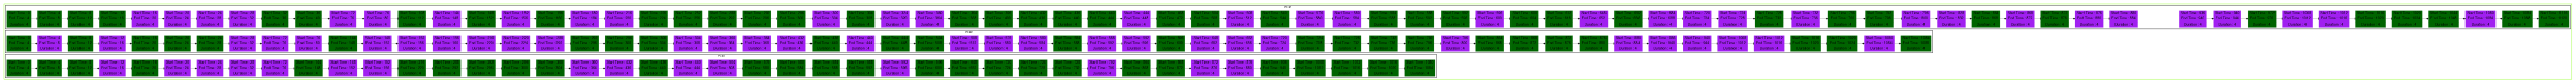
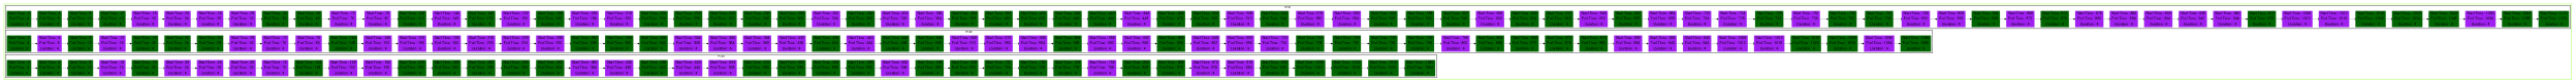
  digraph {
    fontname="Helvetica,Arial,sans-serif"
    rankdir=LR
    node [color=darkgreen fontname="Helvetica,Arial,sans-serif" fontsize=20 shape=record style=filled]
    edge [arrowhead=tee fontname="Helvetica,Arial,sans-serif"]
    n1 [label="Start Time : 0 | End Time : 4 | Duration : 4"]
    n2 [label="Start Time : 4 | End Time : 8 | Duration : 4"]
    n3 [label="Start Time : 8 | End Time : 12 | Duration : 4"]
    n4 [label="Start Time : 12 | End Time : 16 | Duration : 4"]
    n5 [color=purple label="Start Time : 16 | End Time : 20 | Duration : 4"]
    n6 [color=purple label="Start Time : 20 | End Time : 24 | Duration : 4"]
    n7 [color=purple label="Start Time : 24 | End Time : 28 | Duration : 4"]
    n8 [color=purple label="Start Time : 28 | End Time : 32 | Duration : 4"]
    n9 [label="Start Time : 32 | End Time : 36 | Duration : 4"]
    n10 [label="Start Time : 36 | End Time : 40 | Duration : 4"]
    n11 [color=purple label="Start Time : 72 | End Time : 76 | Duration : 4"]
    n12 [color=purple label="Start Time : 76 | End Time : 80 | Duration : 4"]
    n13 [label="Start Time : 108 | End Time : 112 | Duration : 4"]
    n14 [color=purple label="Start Time : 144 | End Time : 148 | Duration : 4"]
    n15 [label="Start Time : 148 | End Time : 152 | Duration : 4"]
    n16 [color=purple label="Start Time : 152 | End Time : 156 | Duration : 4"]
    n17 [label="Start Time : 156 | End Time : 160 | Duration : 4"]
    n18 [color=purple label="Start Time : 180 | End Time : 184 | Duration : 4"]
    n19 [color=purple label="Start Time : 216 | End Time : 220 | Duration : 4"]
    n20 [label="Start Time : 220 | End Time : 224 | Duration : 4"]
    n21 [label="Start Time : 252 | End Time : 256 | Duration : 4"]
    n22 [label="Start Time : 288 | End Time : 292 | Duration : 4"]
    n23 [label="Start Time : 292 | End Time : 296 | Duration : 4"]
    n24 [label="Start Time : 296 | End Time : 300 | Duration : 4"]
    n25 [color=purple label="Start Time : 300 | End Time : 304 | Duration : 4"]
    n26 [label="Start Time : 304 | End Time : 308 | Duration : 4"]
    n27 [color=purple label="Start Time : 324 | End Time : 320 | Duration : 4"]
    n28 [color=purple label="Start Time : 360 | End Time : 364 | Duration : 4"]
    n29 [label="Start Time : 364 | End Time : 368 | Duration : 4"]
    n30 [label="Start Time : 396 | End Time : 400 | Duration : 4"]
    n31 [label="Start Time : 432 | End Time : 436 | Duration : 4"]
    n32 [label="Start Time : 436 | End Time : 440 | Duration : 4"]
    n33 [label="Start Time : 440 | End Time : 444 | Duration : 4"]
    n34 [color=purple label="Start Time : 444 | End Time : 448 | Duration : 4"]
    n35 [label="Start Time : 468 | End Time : 472 | Duration : 4"]
    n36 [label="Start Time : 504 | End Time : 508 | Duration : 4"]
    n37 [color=purple label="Start Time : 508 | End Time : 512 | Duration : 4"]
    n38 [label="Start Time : 540 | End Time : 544 | Duration : 4"]
    n39 [color=purple label="Start Time : 576 | End Time : 580 | Duration : 4"]
    n40 [color=purple label="Start Time : 580 | End Time : 584 | Duration : 4"]
    n41 [label="Start Time : 584 | End Time : 588 | Duration : 4"]
    n42 [label="Start Time : 588 | End Time : 592 | Duration : 4"]
    n43 [label="Start Time : 592 | End Time : 596 | Duration : 4"]
    n44 [color=purple label="Start Time : 596 | End Time : 600 | Duration : 4"]
    n45 [label="Start Time : 600 | End Time : 604 | Duration : 4"]
    n46 [label="Start Time : 612 | End Time : 616 | Duration : 4"]
    n47 [color=purple label="Start Time : 648 | End Time : 652 | Duration : 4"]
    n48 [label="Start Time : 652 | End Time : 656 | Duration : 4"]
    n49 [color=purple label="Start Time : 684 | End Time : 688 | Duration : 4"]
    n50 [color=purple label="Start Time : 720 | End Time : 724 | Duration : 4"]
    n51 [color=purple label="Start Time : 724 | End Time : 728 | Duration : 4"]
    n52 [label="Start Time : 728 | End Time : 732 | Duration : 4"]
    n53 [color=purple label="Start Time : 732 | End Time : 736 | Duration : 4"]
    n54 [label="Start Time : 756 | End Time : 760 | Duration : 4"]
    n55 [label="Start Time : 792 | End Time : 796 | Duration : 4"]
    n56 [color=purple label="Start Time : 796 | End Time : 800 | Duration : 4"]
    n57 [color=purple label="Start Time : 828 | End Time : 832 | Duration : 4"]
    n58 [label="Start Time : 864 | End Time : 868 | Duration : 4"]
    n59 [color=purple label="Start Time : 868 | End Time : 872 | Duration : 4"]
    n60 [label="Start Time : 872 | End Time : 876 | Duration : 4"]
    n61 [color=purple label="Start Time : 876 | End Time : 880 | Duration : 4"]
    n62 [color=purple label="Start Time : 880 | End Time : 884 | Duration : 4"]
+   n63 [color=purple label="Start Time : 900 | End Time : 904 | Duration : 4"]
    n64 [color=purple label="Start Time : 936 | End Time : 940 | Duration : 4"]
    n65 [color=purple label="Start Time : 940 | End Time : 944 | Duration : 4"]
    n66 [label="Start Time : 972 | End Time : 976 | Duration : 4"]
    n67 [color=purple label="Start Time : 1008 | End Time : 1012 | Duration : 4"]
    n68 [color=purple label="Start Time : 1012 | End Time : 1016 | Duration : 4"]
    n69 [label="Start Time : 1016 | End Time : 1020 | Duration : 4"]
    n70 [label="Start Time : 1020 | End Time : 1024 | Duration : 4"]
    n71 [label="Start Time : 1044 | End Time : 1048 | Duration : 4"]
    n72 [color=purple label="Start Time : 1080 | End Time : 1084 | Duration : 4"]
    n73 [label="Start Time : 1084 | End Time : 1088 | Duration : 4"]
    n74 [label="Start Time : 1116 | End Time : 1120 | Duration : 4"]
    n75 [label="Start Time : 0 | End Time : 4 | Duration : 4"]
    n76 [color=purple label="Start Time : 4 | End Time : 8 | Duration : 4"]
    n77 [label="Start Time : 8 | End Time : 12 | Duration : 4"]
    n78 [color=purple label="Start Time : 12 | End Time : 16 | Duration : 4"]
    n79 [label="Start Time : 16 | End Time : 20 | Duration : 4"]
    n80 [label="Start Time : 20 | End Time : 24 | Duration : 4"]
    n81 [label="Start Time : 24 | End Time : 28 | Duration : 4"]
    n82 [color=purple label="Start Time : 28 | End Time : 32 | Duration : 4"]
    n83 [color=purple label="Start Time : 72 | End Time : 76 | Duration : 4"]
    n84 [color=purple label="Start Time : 76 | End Time : 80 | Duration : 4"]
    n85 [label="Start Time : 144 | End Time : 148 | Duration : 4"]
    n86 [color=purple label="Start Time : 148 | End Time : 152 | Duration : 4"]
    n87 [color=purple label="Start Time : 152 | End Time : 156 | Duration : 4"]
    n88 [color=purple label="Start Time : 156 | End Time : 160 | Duration : 4"]
    n89 [color=purple label="Start Time : 216 | End Time : 220 | Duration : 4"]
    n90 [color=purple label="Start Time : 220 | End Time : 224 | Duration : 4"]
    n91 [color=purple label="Start Time : 288 | End Time : 292 | Duration : 4"]
    n92 [label="Start Time : 292 | End Time : 296 | Duration : 4"]
    n93 [label="Start Time : 296 | End Time : 300 | Duration : 4"]
    n94 [label="Start Time : 300 | End Time : 304 | Duration : 4"]
    n95 [color=purple label="Start Time : 304 | End Time : 308 | Duration : 4"]
    n96 [color=purple label="Start Time : 360 | End Time : 364 | Duration : 4"]
    n97 [color=purple label="Start Time : 364 | End Time : 368 | Duration : 4"]
    n98 [color=purple label="Start Time : 432 | End Time : 436 | Duration : 4"]
    n99 [label="Start Time : 436 | End Time : 440 | Duration : 4"]
    n100 [color=purple label="Start Time : 440 | End Time : 444 | Duration : 4"]
    n101 [label="Start Time : 444 | End Time : 448 | Duration : 4"]
    n102 [label="Start Time : 504 | End Time : 508 | Duration : 4"]
    n103 [color=purple label="Start Time : 508 | End Time : 512 | Duration : 4"]
    n104 [color=purple label="Start Time : 576 | End Time : 580 | Duration : 4"]
    n105 [color=purple label="Start Time : 580 | End Time : 584 | Duration : 4"]
    n106 [label="Start Time : 584 | End Time : 588 | Duration : 4"]
    n107 [color=purple label="Start Time : 588 | End Time : 592 | Duration : 4"]
    n108 [color=purple label="Start Time : 592 | End Time : 596 | Duration : 4"]
    n109 [label="Start Time : 596 | End Time : 600 | Duration : 4"]
    n110 [color=purple label="Start Time : 648 | End Time : 652 | Duration : 4"]
    n111 [color=purple label="Start Time : 652 | End Time : 656 | Duration : 4"]
    n112 [color=purple label="Start Time : 720 | End Time : 724 | Duration : 4"]
    n113 [label="Start Time : 724 | End Time : 728 | Duration : 4"]
    n114 [label="Start Time : 728 | End Time : 732 | Duration : 4"]
    n115 [label="Start Time : 732 | End Time : 736 | Duration : 4"]
    n116 [label="Start Time : 792 | End Time : 796 | Duration : 4"]
    n117 [color=purple label="Start Time : 796 | End Time : 800 | Duration : 4"]
    n118 [label="Start Time : 864 | End Time : 868 | Duration : 4"]
    n119 [label="Start Time : 868 | End Time : 872 | Duration : 4"]
    n120 [label="Start Time : 872 | End Time : 876 | Duration : 4"]
    n121 [label="Start Time : 876 | End Time : 880 | Duration : 4"]
    n122 [color=purple label="Start Time : 880 | End Time : 884 | Duration : 4"]
    n123 [color=purple label="Start Time : 936 | End Time : 940 | Duration : 4"]
    n124 [color=purple label="Start Time : 940 | End Time : 944 | Duration : 4"]
    n125 [color=purple label="Start Time : 1008 | End Time : 1012 | Duration : 4"]
    n126 [color=purple label="Start Time : 1012 | End Time : 1016 | Duration : 4"]
    n127 [label="Start Time : 1016 | End Time : 1020 | Duration : 4"]
    n128 [label="Start Time : 1020 | End Time : 1024 | Duration : 4"]
    n129 [color=purple label="Start Time : 1080 | End Time : 1084 | Duration : 4"]
    n130 [label="Start Time : 1084 | End Time : 1088 | Duration : 4"]
    n131 [label="Start Time : 0 | End Time : 4 | Duration : 4"]
    n132 [label="Start Time : 4 | End Time : 8 | Duration : 4"]
    n133 [label="Start Time : 8 | End Time : 12 | Duration : 4"]
    n134 [color=purple label="Start Time : 12 | End Time : 16 | Duration : 4"]
    n135 [label="Start Time : 16 | End Time : 20 | Duration : 4"]
    n136 [color=purple label="Start Time : 20 | End Time : 24 | Duration : 4"]
    n137 [color=purple label="Start Time : 24 | End Time : 28 | Duration : 4"]
    n138 [color=purple label="Start Time : 28 | End Time : 32 | Duration : 4"]
    n139 [color=purple label="Start Time : 72 | End Time : 76 | Duration : 4"]
    n140 [label="Start Time : 144 | End Time : 148 | Duration : 4"]
    n141 [color=purple label="Start Time : 148 | End Time : 152 | Duration : 4"]
    n142 [color=purple label="Start Time : 152 | End Time : 156 | Duration : 4"]
    n143 [label="Start Time : 216 | End Time : 220 | Duration : 4"]
    n144 [label="Start Time : 288 | End Time : 292 | Duration : 4"]
    n145 [label="Start Time : 292 | End Time : 296 | Duration : 4"]
    n146 [label="Start Time : 296 | End Time : 300 | Duration : 4"]
    n147 [label="Start Time : 300 | End Time : 304 | Duration : 4"]
    n148 [color=purple label="Start Time : 360 | End Time : 364 | Duration : 4"]
    n149 [color=purple label="Start Time : 432 | End Time : 436 | Duration : 4"]
    n150 [label="Start Time : 436 | End Time : 440 | Duration : 4"]
    n151 [color=purple label="Start Time : 440 | End Time : 444 | Duration : 4"]
    n152 [color=purple label="Start Time : 504 | End Time : 508 | Duration : 4"]
    n153 [label="Start Time : 576 | End Time : 580 | Duration : 4"]
    n154 [label="Start Time : 580 | End Time : 584 | Duration : 4"]
    n155 [label="Start Time : 584 | End Time : 588 | Duration : 4"]
    n156 [label="Start Time : 588 | End Time : 592 | Duration : 4"]
    n157 [color=purple label="Start Time : 592 | End Time : 596 | Duration : 4"]
    n158 [label="Start Time : 596 | End Time : 600 | Duration : 4"]
    n159 [label="Start Time : 648 | End Time : 652 | Duration : 4"]
    n160 [label="Start Time : 720 | End Time : 724 | Duration : 4"]
    n161 [label="Start Time : 724 | End Time : 728 | Duration : 4"]
    n162 [label="Start Time : 728 | End Time : 732 | Duration : 4"]
    n163 [color=purple label="Start Time : 792 | End Time : 796 | Duration : 4"]
    n164 [label="Start Time : 864 | End Time : 868 | Duration : 4"]
    n165 [label="Start Time : 868 | End Time : 872 | Duration : 4"]
    n166 [color=purple label="Start Time : 872 | End Time : 876 | Duration : 4"]
    n167 [color=purple label="Start Time : 876 | End Time : 880 | Duration : 4"]
    n168 [label="Start Time : 936 | End Time : 940 | Duration : 4"]
    n169 [label="Start Time : 1008 | End Time : 1012 | Duration : 4"]
    n170 [label="Start Time : 1012 | End Time : 1016 | Duration : 4"]
    n171 [label="Start Time : 1016 | End Time : 1020 | Duration : 4"]
    n172 [label="Start Time : 1080 | End Time : 1084 | Duration : 4"]
    subgraph cluster_1 {
      color=chartreuse
      style=bold
      subgraph cluster_2 {
        color=black
        label="PC #1"
        style=bold
        n1
        n2
        n3
        n4
        n5
        n6
        n7
        n8
        n9
        n10
        n11
        n12
        n13
        n14
        n15
        n16
        n17
        n18
        n19
        n20
        n21
        n22
        n23
        n24
        n25
        n26
        n27
        n28
        n29
        n30
        n31
        n32
        n33
        n34
        n35
        n36
        n37
        n38
        n39
        n40
        n41
        n42
        n43
        n44
        n45
        n46
        n47
        n48
        n49
        n50
        n51
        n52
        n53
        n54
        n55
        n56
        n57
        n58
        n59
        n60
        n61
        n62
+       n63
        n64
        n65
        n66
        n67
        n68
        n69
        n70
        n71
        n72
        n73
        n74
      }
      subgraph cluster_3 {
        color=black
        label="PC #2"
        style=bold
        n75
        n76
        n77
        n78
        n79
        n80
        n81
        n82
        n83
        n84
        n85
        n86
        n87
        n88
        n89
        n90
        n91
        n92
        n93
        n94
        n95
        n96
        n97
        n98
        n99
        n100
        n101
        n102
        n103
        n104
        n105
        n106
        n107
        n108
        n109
        n110
        n111
        n112
        n113
        n114
        n115
        n116
        n117
        n118
        n119
        n120
        n121
        n122
        n123
        n124
        n125
        n126
        n127
        n128
        n129
        n130
      }
      subgraph cluster_4 {
        color=black
        label="PC #3"
        style=bold
        n131
        n132
        n133
        n134
        n135
        n136
        n137
        n138
        n139
        n140
        n141
        n142
        n143
        n144
        n145
        n146
        n147
        n148
        n149
        n150
        n151
        n152
        n153
        n154
        n155
        n156
        n157
        n158
        n159
        n160
        n161
        n162
        n163
        n164
        n165
        n166
        n167
        n168
        n169
        n170
        n171
        n172
      }
    }
    n1 -> n2
    n2 -> n3
    n3 -> n4
    n4 -> n5
    n5 -> n6 [arrowhead=diamond]
    n6 -> n7
    n7 -> n8
    n8 -> n9
    n9 -> n10 [arrowhead=diamond]
    n10 -> n11 [arrowhead=diamond]
    n11 -> n12 [arrowhead=diamond]
    n12 -> n13
    n13 -> n14
    n14 -> n15 [arrowhead=diamond]
    n15 -> n16 [arrowhead=diamond]
    n16 -> n17 [arrowhead=diamond]
    n17 -> n18 [arrowhead=diamond]
    n18 -> n19
    n19 -> n20
    n20 -> n21
    n21 -> n22
    n22 -> n23 [arrowhead=diamond]
    n23 -> n24
    n24 -> n25
    n25 -> n26
    n26 -> n27
    n27 -> n28
    n28 -> n29 [arrowhead=diamond]
    n29 -> n30 [arrowhead=diamond]
    n30 -> n31 [arrowhead=diamond]
    n31 -> n32
    n32 -> n33
    n33 -> n34 [arrowhead=diamond]
    n34 -> n35
    n35 -> n36
    n36 -> n37 [arrowhead=diamond]
    n37 -> n38
    n38 -> n39
    n39 -> n40
    n40 -> n41 [arrowhead=diamond]
    n41 -> n42 [arrowhead=diamond]
    n42 -> n43
    n43 -> n44
    n44 -> n45
    n45 -> n46 [arrowhead=diamond]
    n46 -> n47 [arrowhead=diamond]
    n47 -> n48 [arrowhead=diamond]
    n48 -> n49
    n49 -> n50
    n50 -> n51 [arrowhead=diamond]
    n51 -> n52 [arrowhead=diamond]
    n52 -> n53
    n53 -> n54 [arrowhead=diamond]
    n54 -> n55 [arrowhead=diamond]
    n55 -> n56
    n56 -> n57 [arrowhead=diamond]
    n57 -> n58 [arrowhead=diamond]
    n58 -> n59 [arrowhead=diamond]
    n59 -> n60
    n60 -> n61 [arrowhead=diamond]
    n61 -> n62
+   n62 -> n63
+   n63 -> n64
    n64 -> n65 [arrowhead=diamond]
    n65 -> n66 [arrowhead=diamond]
    n66 -> n67
    n67 -> n68
    n68 -> n69
    n69 -> n70
    n70 -> n71 [arrowhead=diamond]
    n71 -> n72 [arrowhead=diamond]
    n72 -> n73 [arrowhead=diamond]
    n73 -> n74 [arrowhead=diamond]
    n75 -> n76 [arrowhead=diamond]
    n76 -> n77
    n77 -> n78
    n78 -> n79 [arrowhead=diamond]
    n79 -> n80
    n80 -> n81 [arrowhead=diamond]
    n81 -> n82
    n82 -> n83 [arrowhead=diamond]
    n83 -> n84
    n84 -> n85
    n85 -> n86 [arrowhead=diamond]
    n86 -> n87 [arrowhead=diamond]
    n87 -> n88
    n88 -> n89 [arrowhead=diamond]
    n89 -> n90 [arrowhead=diamond]
    n90 -> n91 [arrowhead=diamond]
    n91 -> n92
    n92 -> n93 [arrowhead=diamond]
    n93 -> n94 [arrowhead=diamond]
    n94 -> n95
    n95 -> n96 [arrowhead=diamond]
    n96 -> n97 [arrowhead=diamond]
    n97 -> n98 [arrowhead=diamond]
    n98 -> n99 [arrowhead=diamond]
    n99 -> n100 [arrowhead=diamond]
    n100 -> n101
    n101 -> n102 [arrowhead=diamond]
    n102 -> n103
    n103 -> n104
    n104 -> n105
    n105 -> n106 [arrowhead=diamond]
    n106 -> n107
    n107 -> n108
    n108 -> n109 [arrowhead=diamond]
    n109 -> n110
    n110 -> n111 [arrowhead=diamond]
    n111 -> n112 [arrowhead=diamond]
    n112 -> n113
    n113 -> n114 [arrowhead=diamond]
    n114 -> n115 [arrowhead=diamond]
    n115 -> n116 [arrowhead=diamond]
    n116 -> n117
    n117 -> n118 [arrowhead=diamond]
    n118 -> n119
    n119 -> n120 [arrowhead=diamond]
    n120 -> n121 [arrowhead=diamond]
    n121 -> n122
    n122 -> n123 [arrowhead=diamond]
    n123 -> n124
    n124 -> n125
    n125 -> n126
    n126 -> n127
    n127 -> n128
    n128 -> n129 [arrowhead=diamond]
    n129 -> n130 [arrowhead=diamond]
    n131 -> n132 [arrowhead=diamond]
    n132 -> n133
    n133 -> n134 [arrowhead=diamond]
    n134 -> n135
    n135 -> n136
    n136 -> n137 [arrowhead=diamond]
    n137 -> n138
    n138 -> n139
    n139 -> n140
    n140 -> n141
    n141 -> n142 [arrowhead=diamond]
    n142 -> n143
    n143 -> n144
    n144 -> n145
    n145 -> n146
    n146 -> n147
    n147 -> n148 [arrowhead=diamond]
    n148 -> n149 [arrowhead=diamond]
    n149 -> n150
    n150 -> n151 [arrowhead=diamond]
    n151 -> n152 [arrowhead=diamond]
    n152 -> n153
    n153 -> n154
    n154 -> n155
    n155 -> n156
    n156 -> n157
    n157 -> n158
    n158 -> n159 [arrowhead=diamond]
    n159 -> n160 [arrowhead=diamond]
    n160 -> n161
    n161 -> n162
    n162 -> n163
    n163 -> n164 [arrowhead=diamond]
    n164 -> n165
    n165 -> n166 [arrowhead=diamond]
    n166 -> n167 [arrowhead=diamond]
    n167 -> n168
    n168 -> n169 [arrowhead=diamond]
    n169 -> n170
    n170 -> n171
    n171 -> n172
  }
